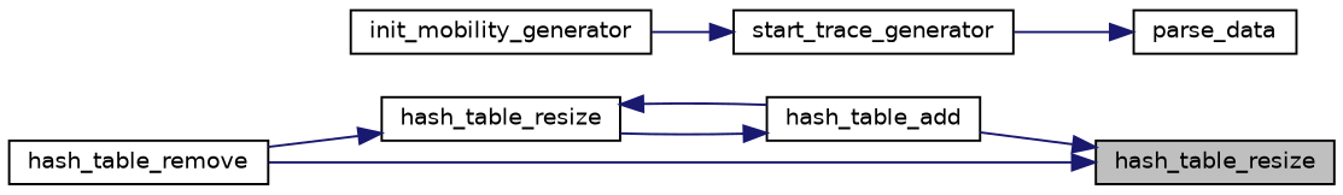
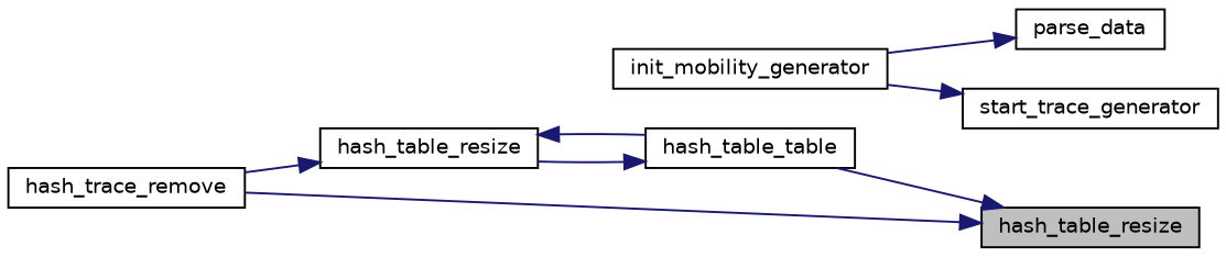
  digraph {
    rankdir=RL
    node [color=black fillcolor=white fontname=Helvetica fontsize=10 shape=record style=filled]
    edge [color=midnightblue dir=back fontname=Helvetica fontsize=10 labelfontname=Helvetica labelfontsize=10 style=solid]
    n1 [fillcolor=grey75 fontcolor=black height=0.2 label=hash_table_resize width=0.4]
-   n2 [height=0.2 label=hash_table_add width=0.4]
-   n3 [height=0.2 label=hash_table_remove width=0.4]
+   n2 [height=0.2 label=hash_table_table width=0.4]
+   n3 [height=0.2 label=hash_trace_remove width=0.4]
    n4 [height=0.2 label=hash_table_resize width=0.4]
    n5 [height=0.2 label=parse_data width=0.4]
    n6 [height=0.2 label=start_trace_generator width=0.4]
    n7 [height=0.2 label=init_mobility_generator width=0.4]
    n1 -> n2
    n1 -> n3
    n2 -> n4
    n4 -> n2
    n4 -> n3
-   n5 -> n6
+   n5 -> n7
    n6 -> n7
  }
